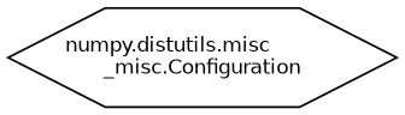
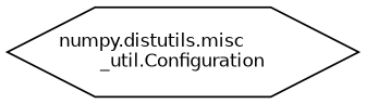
  digraph {
    rankdir=LR
-   n1 [color=black fillcolor=white fontname=Helvetica fontsize=10 height=0.2 label="numpy.distutils.misc\l_misc.Configuration" shape=hexagon style=filled width=0.4]
+   n1 [color=black fillcolor=white fontname=Helvetica fontsize=10 height=0.2 label="numpy.distutils.misc\l_util.Configuration" shape=hexagon style=filled width=0.4]
  }
